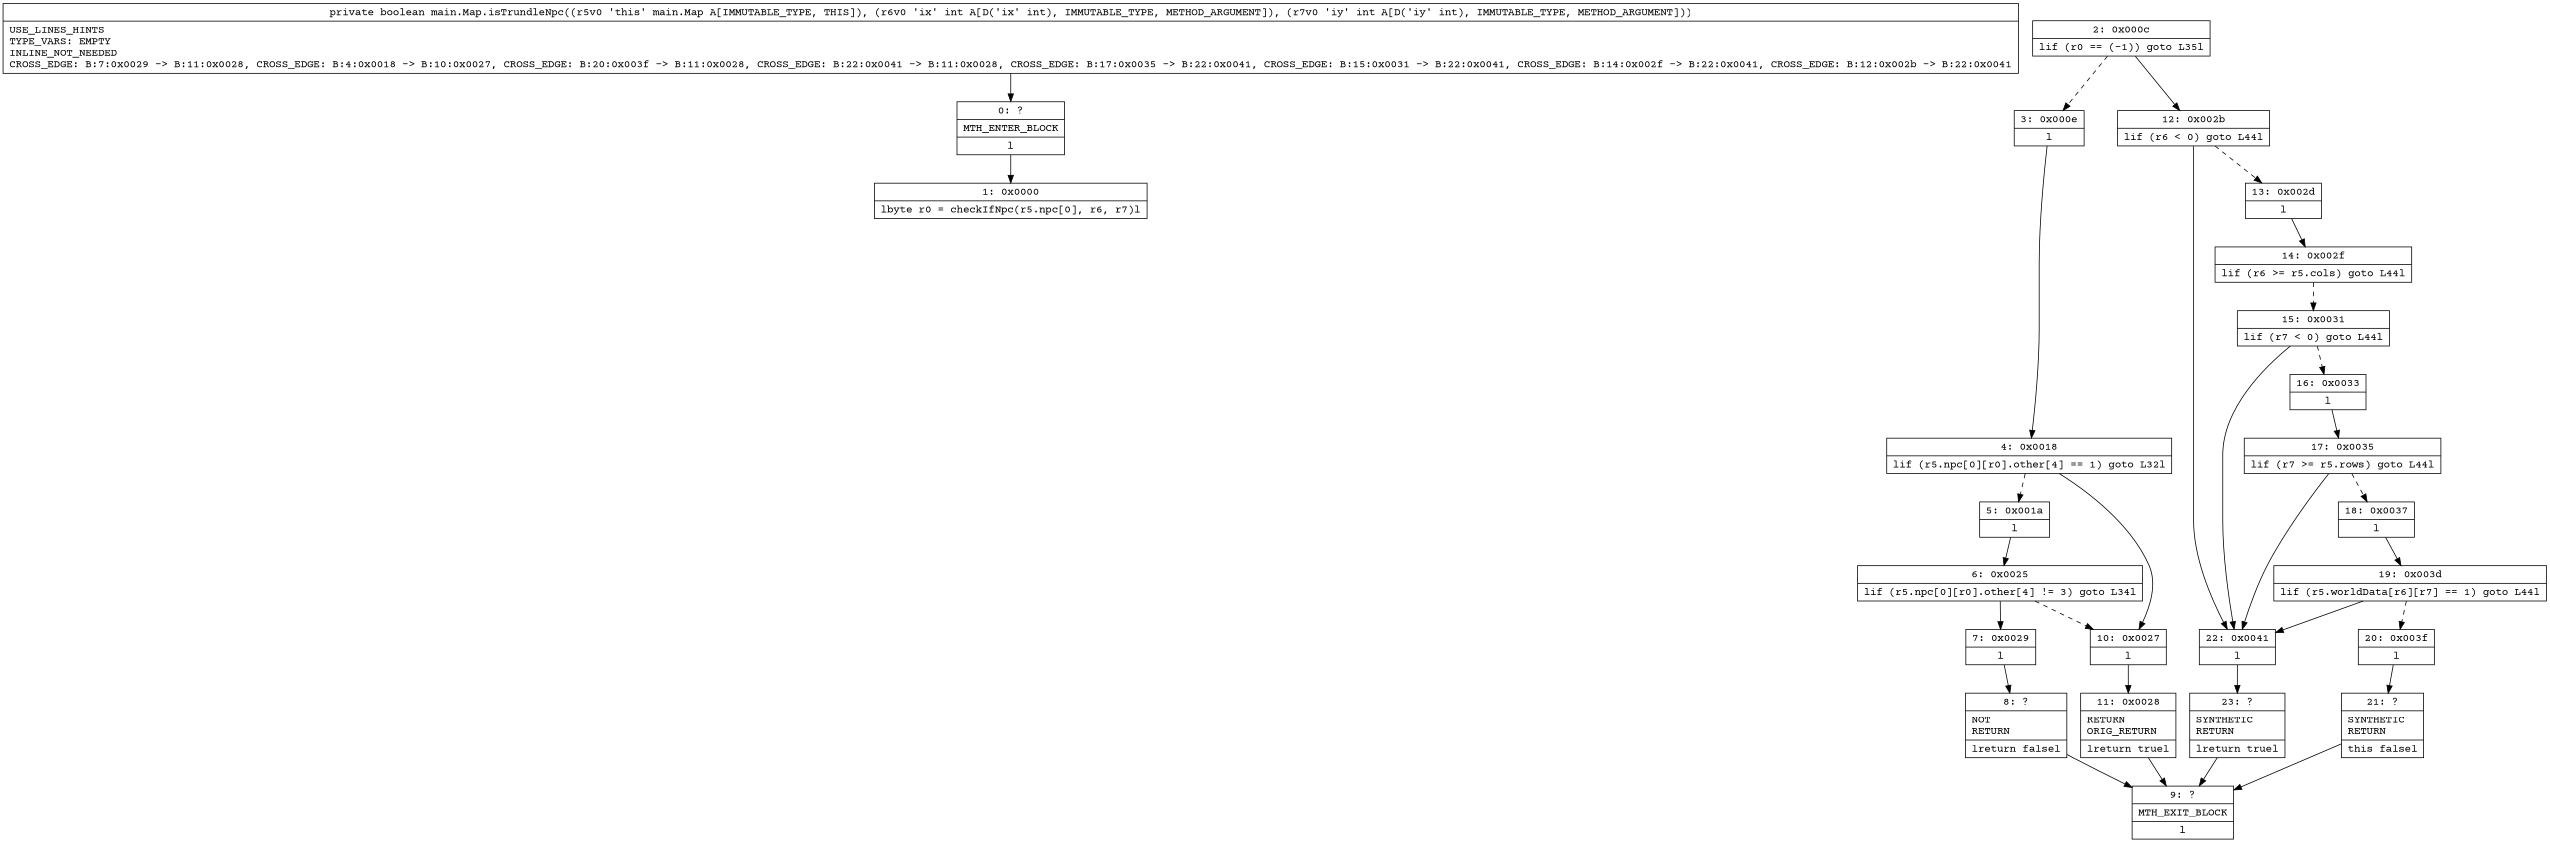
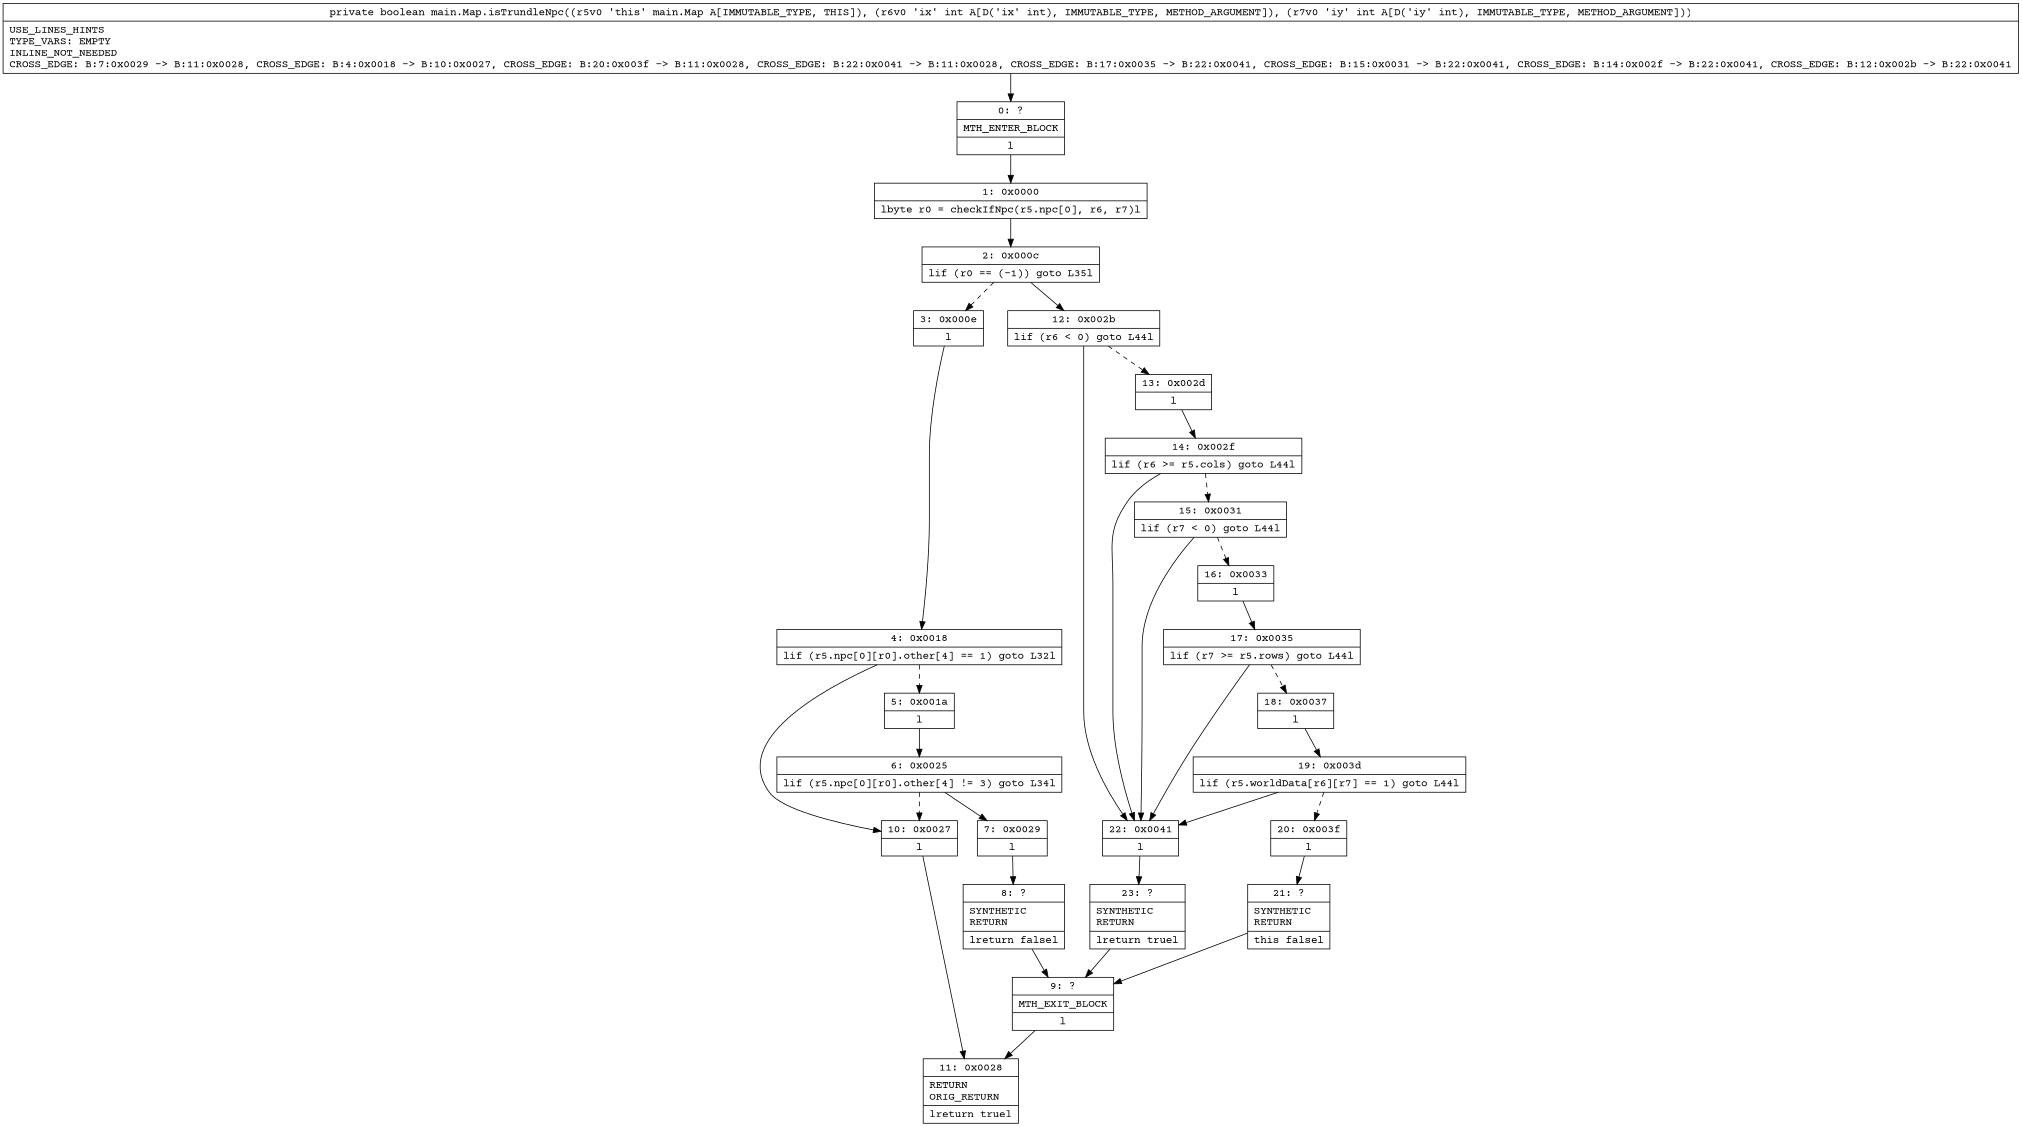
  digraph {
    fontname="Courier Prime"
    node [fontname="Courier Prime" shape=record]
    edge [fontname="Courier Prime"]
    n1 [label="{0\:\ ?|MTH_ENTER_BLOCK\l|l}"]
    n2 [label="{1\:\ 0x0000|lbyte r0 = checkIfNpc(r5.npc[0], r6, r7)l}"]
    n3 [label="{2\:\ 0x000c|lif (r0 == (\-1)) goto L35l}"]
    n4 [label="{3\:\ 0x000e|l}"]
    n5 [label="{12\:\ 0x002b|lif (r6 \< 0) goto L44l}"]
    n6 [label="{4\:\ 0x0018|lif (r5.npc[0][r0].other[4] == 1) goto L32l}"]
    n7 [label="{13\:\ 0x002d|l}"]
    n8 [label="{22\:\ 0x0041|l}"]
    n9 [label="{5\:\ 0x001a|l}"]
    n10 [label="{10\:\ 0x0027|l}"]
    n11 [label="{6\:\ 0x0025|lif (r5.npc[0][r0].other[4] != 3) goto L34l}"]
    n12 [label="{11\:\ 0x0028|RETURN\lORIG_RETURN\l|lreturn truel}"]
    n13 [label="{7\:\ 0x0029|l}"]
-   n14 [label="{8\:\ ?|NOT\lRETURN\l|lreturn falsel}"]
+   n14 [label="{8\:\ ?|SYNTHETIC\lRETURN\l|lreturn falsel}"]
    n15 [label="{9\:\ ?|MTH_EXIT_BLOCK\l|l}"]
    n16 [label="{14\:\ 0x002f|lif (r6 \>= r5.cols) goto L44l}"]
    n17 [label="{23\:\ ?|SYNTHETIC\lRETURN\l|lreturn truel}"]
    n18 [label="{15\:\ 0x0031|lif (r7 \< 0) goto L44l}"]
    n19 [label="{16\:\ 0x0033|l}"]
    n20 [label="{17\:\ 0x0035|lif (r7 \>= r5.rows) goto L44l}"]
    n21 [label="{18\:\ 0x0037|l}"]
    n22 [label="{19\:\ 0x003d|lif (r5.worldData[r6][r7] == 1) goto L44l}"]
    n23 [label="{20\:\ 0x003f|l}"]
    n24 [label="{21\:\ ?|SYNTHETIC\lRETURN\l|this falsel}"]
    n25 [label="{private boolean main.Map.isTrundleNpc((r5v0 'this' main.Map A[IMMUTABLE_TYPE, THIS]), (r6v0 'ix' int A[D('ix' int), IMMUTABLE_TYPE, METHOD_ARGUMENT]), (r7v0 'iy' int A[D('iy' int), IMMUTABLE_TYPE, METHOD_ARGUMENT]))  | USE_LINES_HINTS\lTYPE_VARS: EMPTY\lINLINE_NOT_NEEDED\lCROSS_EDGE: B:7:0x0029 \-\> B:11:0x0028, CROSS_EDGE: B:4:0x0018 \-\> B:10:0x0027, CROSS_EDGE: B:20:0x003f \-\> B:11:0x0028, CROSS_EDGE: B:22:0x0041 \-\> B:11:0x0028, CROSS_EDGE: B:17:0x0035 \-\> B:22:0x0041, CROSS_EDGE: B:15:0x0031 \-\> B:22:0x0041, CROSS_EDGE: B:14:0x002f \-\> B:22:0x0041, CROSS_EDGE: B:12:0x002b \-\> B:22:0x0041\l}"]
    n1 -> n2
+   n2 -> n3
    n3 -> n4 [style=dashed]
    n3 -> n5
    n4 -> n6
    n5 -> n7 [style=dashed]
    n5 -> n8
    n6 -> n9 [style=dashed]
    n6 -> n10
    n7 -> n16
    n8 -> n17
    n9 -> n11
    n10 -> n12
    n11 -> n10 [style=dashed]
    n11 -> n13
-   n12 -> n15
+   n15 -> n12
    n13 -> n14
    n14 -> n15
+   n16 -> n8
    n16 -> n18 [style=dashed]
    n17 -> n15
    n18 -> n8
    n18 -> n19 [style=dashed]
    n19 -> n20
    n20 -> n8
    n20 -> n21 [style=dashed]
    n21 -> n22
    n22 -> n8
    n22 -> n23 [style=dashed]
    n23 -> n24
    n24 -> n15
    n25 -> n1
  }
